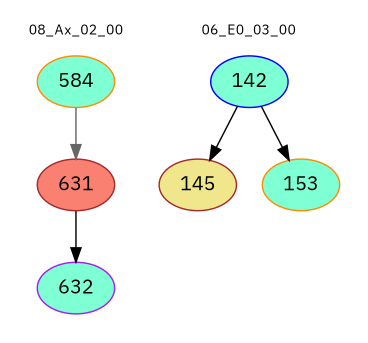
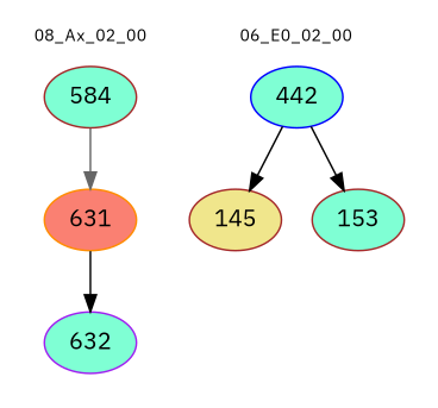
  digraph {
    fontname="IBM Plex Sans"
    node [color=brown fillcolor=aquamarine fontname="IBM Plex Sans" style=filled]
    edge [color=black fontname="IBM Plex Sans"]
-   n1 [color=darkorange label=584]
-   n2 [fillcolor=salmon label=631]
+   n1 [label=584]
+   n2 [color=darkorange fillcolor=salmon label=631]
    n3 [color=purple label=632]
-   n4 [color=blue label=142]
+   n4 [color=blue label=442]
    n5 [fillcolor=khaki label=145]
-   n6 [color=darkorange label=153]
+   n6 [label=153]
    subgraph cluster_1 {
      color=white
      fontsize=10
      label="08_Ax_02_00"
      n1
      n2
      n3
    }
    subgraph cluster_2 {
      color=white
      fontsize=10
-     label="06_E0_03_00"
+     label="06_E0_02_00"
      n4
      n5
      n6
    }
    n1 -> n2 [color=gray40]
    n2 -> n3
    n4 -> n5
    n4 -> n6
  }
